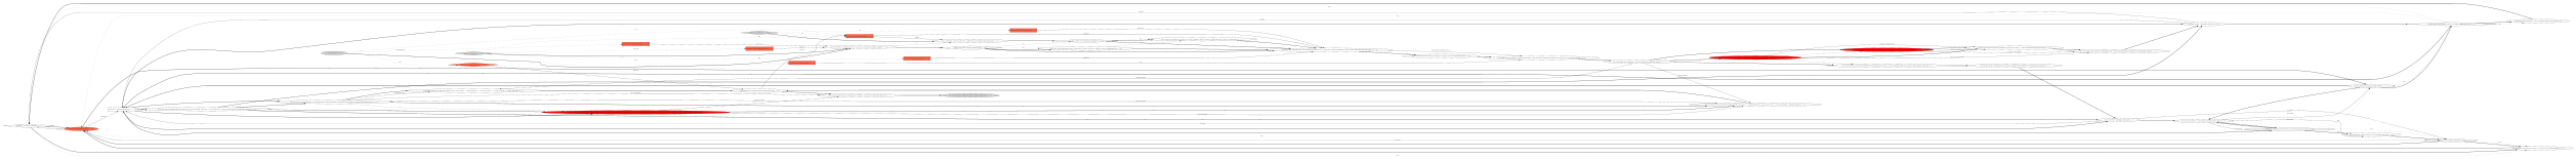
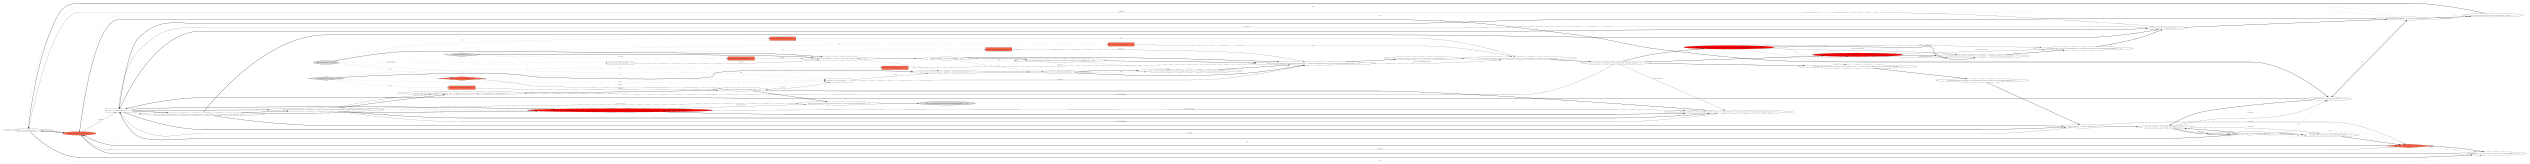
  digraph {
    fontname=Roboto
    rankdir=LR
    node [fillcolor=white fontname=Roboto shape=ellipse style=filled]
    edge [fontname=Roboto style=bold]
    n1 [label="matched == false@@@19@@@['1', '1', '0']" shape=diamond]
    n2 [fillcolor=tomato label="matched = true@@@22@@@['1', '1', '1']"]
    n3 [label="terminal.println(\"The following customs will be removed:\")@@@20@@@['1', '1', '1']"]
    n4 [label="matched == false@@@26@@@['1', '1', '1']" shape=box]
    n5 [label="terminal.println(customKey)@@@23@@@['1', '1', '1']"]
-   n6 [label="matched == false@@@19@@@['0', '0', '1']" shape=diamond]
+   n6 [fillcolor=tomato label="matched == false@@@19@@@['0', '0', '1']" shape=diamond]
    n7 [label="final Tuple<Long,ClusterState> termAndClusterState = loadTermAndClusterState(persistedClusterStateService,env)@@@9@@@['1', '1', '1']"]
    n8 [label="final ClusterState oldClusterState = termAndClusterState.v2()@@@10@@@['1', '1', '1']"]
    n9 [label="terminal.println(Terminal.Verbosity.VERBOSE,\"(old cluster state = \" + oldClusterState + \", new cluster state = \" + newClusterState + \"(\")@@@31@@@['0', '0', '1']"]
    n10 [label="terminal.println(Terminal.Verbosity.VERBOSE,\"(old cluster state = \" + oldClusterState + \", new cluster state = \" + newClusterState + \"(\")@@@31@@@['1', '1', '0']"]
    n11 [fillcolor=red label="final Settings oldPersistentSettings = oldClusterState.metadata().persistentSettings()@@@11@@@['0', '1', '0']"]
    n12 [label="terminal.println(Terminal.Verbosity.VERBOSE,\"custom metadata names: \" + oldClusterState.metaData().customs().keys())@@@11@@@['0', '0', '1']"]
    n13 [fillcolor=red label="final Settings oldPersistentSettings = oldClusterState.metaData().persistentSettings()@@@11@@@['1', '0', '0']"]
    n14 [fillcolor=tomato label="Path(( dataPaths@@@2@@@['0', '0', '1']" shape=box]
    n15 [label="final PersistedClusterStateService persistedClusterStateService = createPersistedClusterStateService(env.settings(),dataPaths)@@@7@@@['1', '1', '1']"]
    n16 [label="terminal.println(Terminal.Verbosity.VERBOSE,\"Loading cluster state\")@@@8@@@['1', '1', '1']"]
    n17 [fillcolor=tomato label="Path(( dataPaths@@@2@@@['0', '1', '0']" shape=box]
    n18 [label="Regex.simpleMatch(settingToRemove,settingKey)@@@17@@@['1', '1', '0']" shape=diamond]
    n19 [label="newPersistentSettingsBuilder.remove(settingKey)@@@18@@@['1', '1', '0']"]
    n20 [label="boolean matched = false@@@14@@@['0', '0', '1']"]
    n21 [label="throw new UserException(ExitCodes.USAGE,\"No custom metadata matching (\" + customToRemove + \"( were found on this node\")@@@27@@@['1', '1', '1']"]
    n22 [label="final ClusterState newClusterState = ClusterState.builder(oldClusterState).metaData(metaDataBuilder.build()).build()@@@30@@@['1', '0', '1']"]
    n23 [label="boolean matched = false@@@15@@@['1', '1', '0']"]
    n24 [fillcolor=red label="final ClusterState newClusterState = ClusterState.builder(oldClusterState).metadata(Metadata.builder(oldClusterState.metadata()).persistentSettings(newPersistentSettingsBuilder.build()).build()).build()@@@30@@@['0', '1', '0']"]
    n25 [label="final String customKey = customKeyCur.value@@@16@@@['0', '0', '1']"]
+   n26 [fillcolor=tomato label="Environment env@@@2@@@['1', '0', '0']" shape=box]
    n27 [label="confirm(terminal,CONFIRMATION_MSG)@@@32@@@['1', '1', '1']"]
-   n28 [fillcolor=tomato label="OptionSet options@@@2@@@['1', '1', '1']" shape=box]
+   n28 [label="OptionSet options@@@2@@@['1', '1', '1']" shape=box]
    n29 [label="writer.writeFullStateAndCommit(termAndClusterState.v1(),newClusterState)@@@34@@@['1', '1', '1']"]
    n30 [label="Regex.simpleMatch(customToRemove,customKey)@@@17@@@['0', '0', '1']" shape=diamond]
    n31 [label="metaDataBuilder.removeCustom(customKey)@@@18@@@['0', '0', '1']"]
    n32 [fillcolor=lightgray label="terminal.println(CUSTOMS_REMOVED_MSG)@@@36@@@['1', '1', '1']"]
    n33 [label="final List<String> customsToRemove = arguments.values(options)@@@3@@@['0', '0', '1']"]
    n34 [label="customsToRemove.isEmpty()@@@4@@@['0', '0', '1']" shape=diamond]
    n35 [fillcolor=tomato label="Environment env@@@2@@@['0', '1', '0']" shape=box]
    n36 [label="terminal.println(Terminal.Verbosity.VERBOSE,\"persistent settings: \" + oldPersistentSettings)@@@12@@@['1', '1', '0']"]
    n37 [label="final Settings.Builder newPersistentSettingsBuilder = Settings.builder().put(oldPersistentSettings)@@@13@@@['1', '1', '0']"]
    n38 [fillcolor=tomato label="OptionSet options@@@2@@@['0', '1', '0']" shape=box]
    n39 [label="final List<String> settingsToRemove = arguments.values(options)@@@3@@@['1', '1', '0']"]
    n40 [label="settingsToRemove.isEmpty()@@@4@@@['1', '1', '0']" shape=diamond]
    n41 [label="final MetaData.Builder metaDataBuilder = MetaData.builder(oldClusterState.metaData())@@@12@@@['0', '0', '1']"]
    n42 [label="throw new UserException(ExitCodes.USAGE,\"Must supply at least one custom metadata name to remove\")@@@5@@@['0', '0', '1']"]
    n43 [fillcolor=tomato label="Terminal terminal@@@2@@@['1', '0', '0']" shape=diamond]
-   n44 [fillcolor=tomato label="OptionSet options@@@2@@@['1', '0', '0']" shape=box]
+   n44 [label="OptionSet options@@@2@@@['1', '0', '0']" shape=box]
    n45 [fillcolor=lightgray label="processNodePaths['0', '1', '0']" shape=diamond]
    n46 [label="throw new UserException(ExitCodes.USAGE,\"Must supply at least one setting to remove\")@@@5@@@['1', '1', '0']"]
    n47 [fillcolor=lightgray label="processNodePaths['0', '0', '1']" shape=diamond]
+   n48 [fillcolor=tomato label="Terminal terminal@@@2@@@['0', '0', '1']" shape=box]
    n49 [fillcolor=lightgray label="processNodePaths['1', '0', '0']"]
    n1 -> n2
    n1 -> n3
    n1 -> n3 [label=true style=dotted]
    n2 -> n1 [label=matched style=solid]
    n2 -> n4 [label=matched style=solid]
    n2 -> n5
    n2 -> n6 [label=matched style=solid]
    n3 -> n2
    n4 -> n20
    n4 -> n21
    n4 -> n21 [label=true style=dotted]
    n4 -> n22
    n4 -> n23
    n4 -> n24
    n5 -> n4
    n5 -> n18
    n5 -> n25
    n6 -> n2
    n6 -> n3
    n6 -> n3 [label=true style=dotted]
    n7 -> n8
    n8 -> n9 [label=oldClusterState style=solid]
    n8 -> n10 [label=oldClusterState style=solid]
    n8 -> n11
    n8 -> n12
    n8 -> n13
    n9 -> n27
    n10 -> n27
    n11 -> n36
    n11 -> n36 [label=oldPersistentSettings style=solid]
    n11 -> n37 [label=oldPersistentSettings style=solid]
    n12 -> n41
    n13 -> n11 [label=0 style=dashed]
    n13 -> n12 [label=0 style=dashed]
    n13 -> n36
    n13 -> n36 [label=oldPersistentSettings style=solid]
    n13 -> n37 [label=oldPersistentSettings style=solid]
    n14 -> n15 [label=dataPaths style=solid]
    n15 -> n7 [label=persistedClusterStateService style=solid]
    n15 -> n16
    n16 -> n7
    n17 -> n15 [label=dataPaths style=solid]
    n18 -> n1 [label=true style=dotted]
    n18 -> n2 [label=true style=dotted]
    n18 -> n4
    n18 -> n5 [label=true style=dotted]
    n18 -> n19
    n18 -> n19 [label=true style=dotted]
    n19 -> n1
    n20 -> n4 [label=matched style=solid]
    n20 -> n6 [label=matched style=solid]
    n20 -> n25
    n21 -> n20
    n21 -> n22
    n21 -> n23
    n21 -> n24
    n22 -> n9 [label=newClusterState style=solid]
    n22 -> n9
    n22 -> n10
    n22 -> n10 [label=newClusterState style=solid]
    n22 -> n24 [label=0 style=dashed]
    n22 -> n29 [label=newClusterState style=solid]
    n23 -> n1 [label=matched style=solid]
    n23 -> n4 [label=matched style=solid]
    n23 -> n18
    n24 -> n10
    n24 -> n10 [label=newClusterState style=solid]
    n24 -> n29 [label=newClusterState style=solid]
    n25 -> n5 [label=customKey style=solid]
    n25 -> n30 [label=customKey style=solid]
    n25 -> n30
    n25 -> n31 [label=customKey style=solid]
+   n26 -> n7 [label=env style=solid]
    n27 -> n28 [label=terminal style=solid]
    n27 -> n29
    n28 -> n15 [label=dataPaths style=solid]
    n28 -> n33 [label=options style=solid]
    n29 -> n32
    n30 -> n2 [label=true style=dotted]
    n30 -> n4
    n30 -> n5 [label=true style=dotted]
    n30 -> n6 [label=true style=dotted]
    n30 -> n25
    n30 -> n31 [label=true style=dotted]
    n30 -> n31
    n31 -> n6
    n33 -> n34
    n34 -> n15
    n34 -> n42 [label=true style=dotted]
    n34 -> n42
    n35 -> n7 [label=env style=solid]
    n36 -> n37
    n37 -> n23
    n38 -> n39 [label=options style=solid]
    n39 -> n33 [label=0 style=dashed]
    n39 -> n40
    n40 -> n15
    n40 -> n34 [label=0 style=dashed]
    n40 -> n46
    n40 -> n46 [label=true style=dotted]
    n41 -> n20
    n42 -> n15
    n43 -> n27 [label=terminal style=solid]
    n44 -> n39 [label=options style=solid]
    n45 -> n17 [label=true style=dotted]
    n45 -> n28 [label=true style=dotted]
    n45 -> n35 [label=true style=dotted]
    n45 -> n38 [label=matched style=dotted]
    n45 -> n39
    n46 -> n15
    n46 -> n42 [label=0 style=dashed]
    n47 -> n14 [label=true style=dotted]
    n47 -> n28 [label=true style=dotted]
    n47 -> n33
+   n47 -> n48 [label=true style=dotted]
+   n48 -> n27 [label=terminal style=solid]
+   n49 -> n26 [label=true style=dotted]
    n49 -> n28 [label=true style=dotted]
    n49 -> n39
    n49 -> n43 [label=true style=dotted]
    n49 -> n44 [label=oldClusterState style=dotted]
  }
